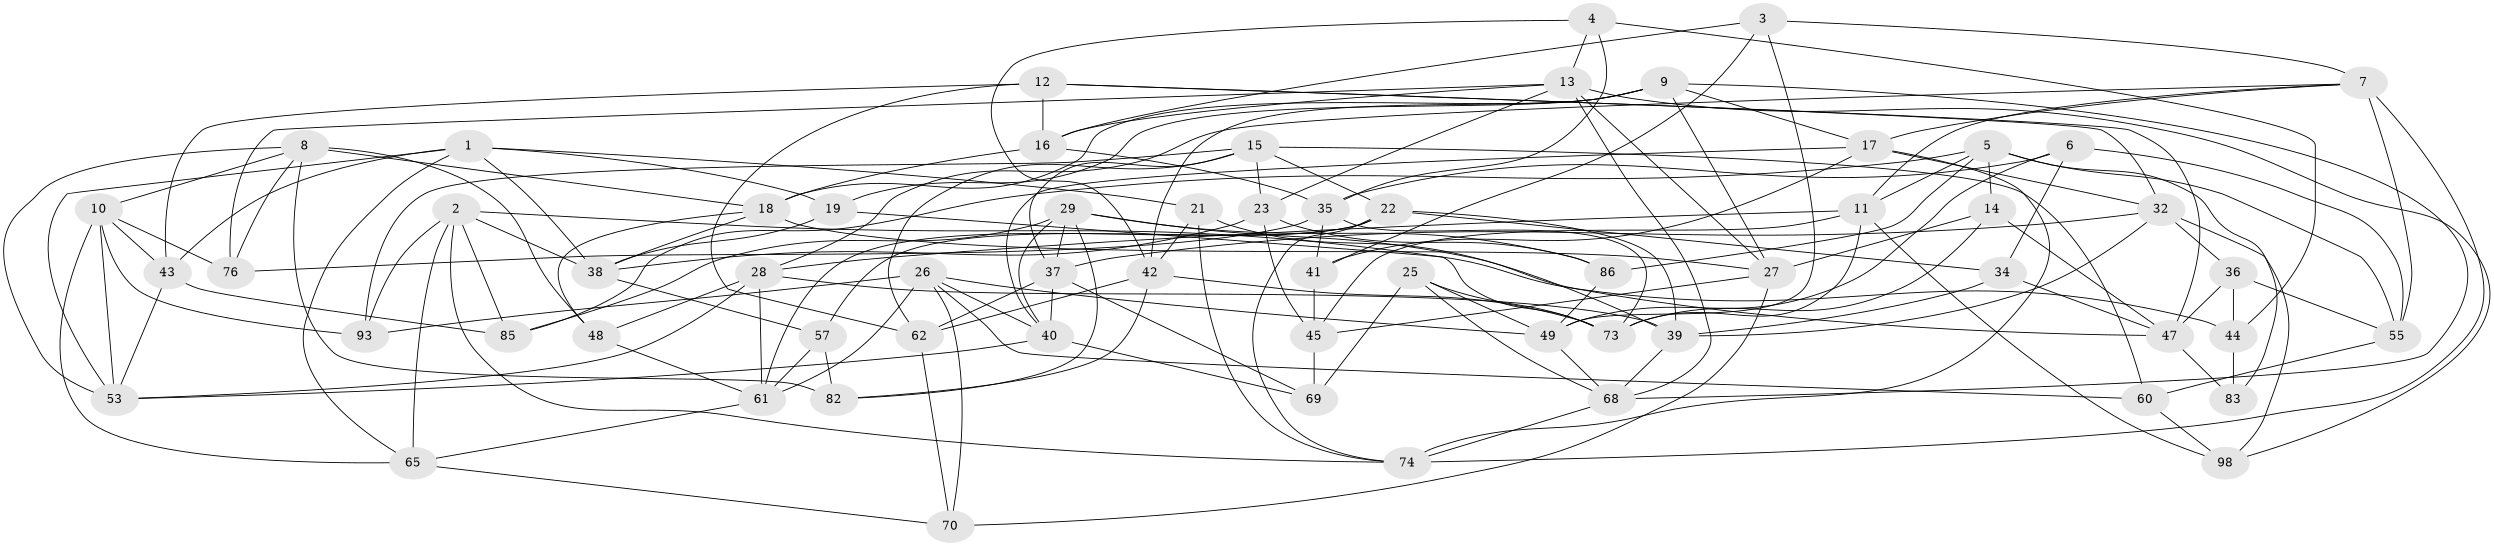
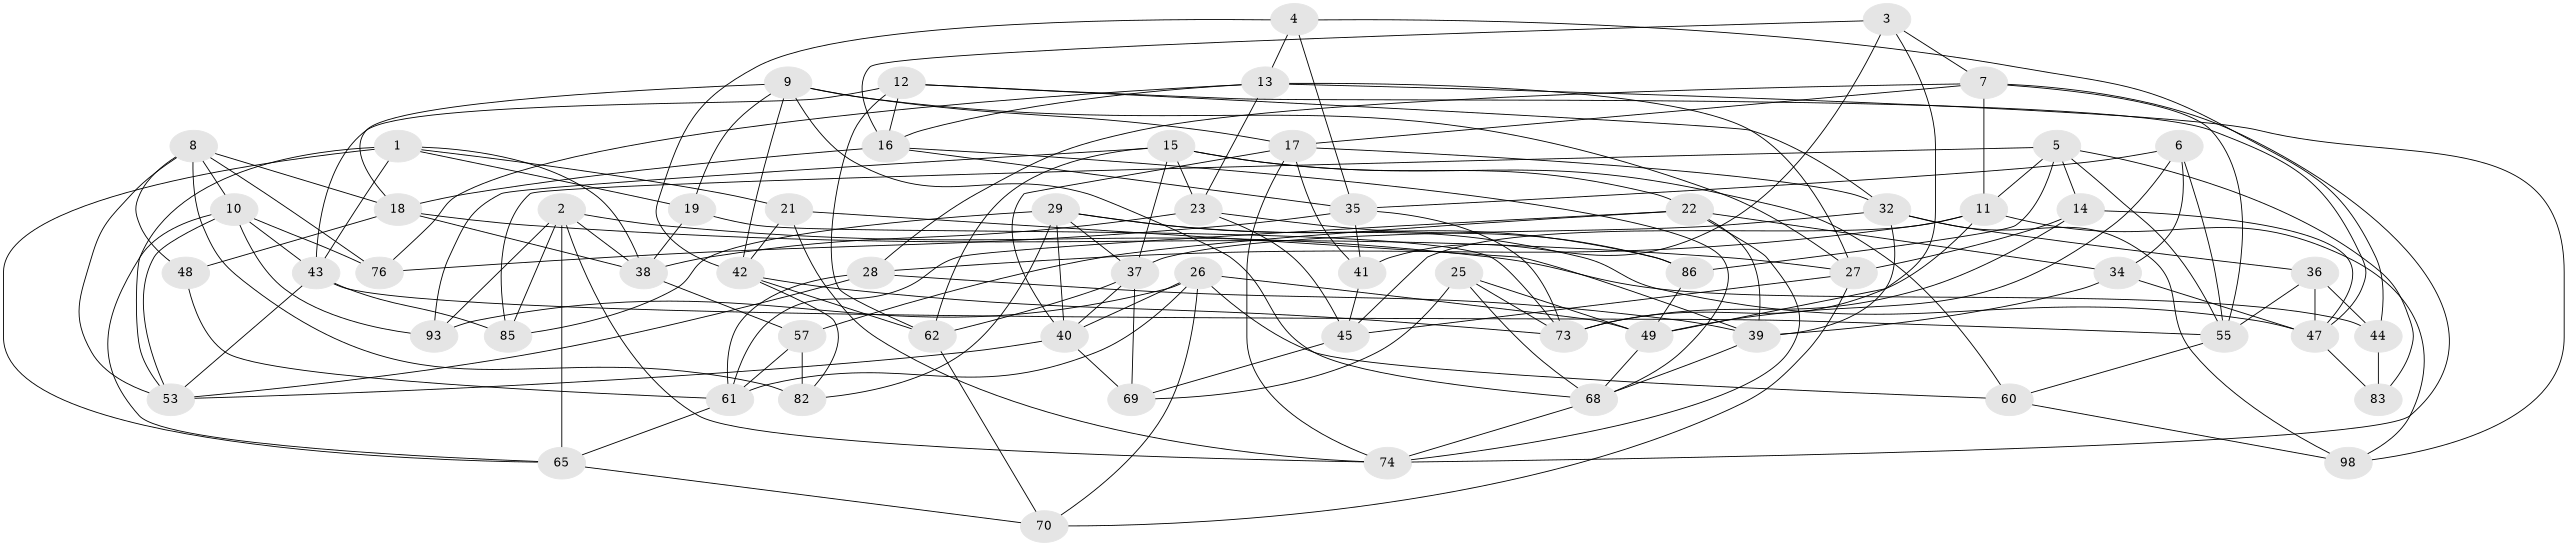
  graph {
    node [color=gray90 style=filled]
    1 [super="+88"]
    19
    21
    38 [super="+63"]
    43 [super="+66"]
    53 [super="+80"]
    65 [super="+77"]
    73 [super="+96"]
    74 [super="+92"]
    42 [super="+100"]
    39 [super="+56"]
    57
    85
    55 [super="+64"]
    70
    2 [super="+101"]
    44
    93
    83
    7 [super="+89"]
    11 [super="+33"]
    17 [super="+30"]
    28 [super="+50"]
    3
    16 [super="+99"]
    41
    49 [super="+59"]
    35 [super="+78"]
    18 [super="+24"]
    68 [super="+86"]
    45 [super="+71"]
    13 [super="+90"]
    76
    27 [super="+94"]
    98
    23 [super="+84"]
    4
    82
    62 [super="+75"]
    5 [super="+58"]
    14
    n42 [label=86]
    47 [super="+51"]
    60
    6
    34
    32 [super="+81"]
    40 [super="+52"]
    48
    61 [super="+79"]
    8 [super="+31"]
    10 [super="+87"]
    9 [super="+91"]
    69
    12 [super="+20"]
    37 [super="+72"]
    36
    15 [super="+97"]
    22 [super="+95"]
    25
    26 [super="+67"]
    29 [super="+54"]
    1 -- 19
    1 -- 21
    1 -- 38
    1 -- 43
    1 -- 53
    1 -- 65
    19 -- 38
    19 -- 73
    21 -- 74
    21 -- 42
    21 -- 39
    38 -- 57
    43 -- 53
    43 -- 85
+   43 -- 55
    65 -- 70
    42 -- 73
    42 -- 82
    42 -- 62
    39 -- 68
    57 -- 82
    57 -- 61
    55 -- 60
    2 -- 38
    2 -- 65
    2 -- 74
    2 -- 85
    2 -- 44
    2 -- 93
    44 -- 83
    7 -- 74
    7 -- 55
    7 -- 11
    7 -- 17
    7 -- 28
    11 -- 73
    11 -- 28
    11 -- 45
    11 -- 98
    17 -- 74
    17 -- 41
    17 -- 32
    17 -- 40
    28 -- 53
    28 -- 39
-   28 -- 48
    28 -- 61
    3 -- 7
    3 -- 16
    3 -- 41
    3 -- 49
    16 -- 35
    16 -- 18
-   13 -- 68
+   16 -- 68
    41 -- 45
    49 -- 68
    35 -- 73
    35 -- 41
    35 -- 76
    18 -- 38
    18 -- 27
    18 -- 48
    68 -- 74
    45 -- 69
    13 -- 16
    13 -- 76
    13 -- 27
    13 -- 98
    13 -- 23
    27 -- 70
    27 -- 45
    23 -- 38
    23 -- 45 [weight=2]
    23 -- n42
    4 -- 42
    4 -- 44
    4 -- 35
    4 -- 13
    62 -- 70
    5 -- 85
    5 -- 55
    5 -- 83
    5 -- 11
    5 -- 14
    5 -- n42
    14 -- 73
    14 -- 27
    14 -- 47
    n42 -- 49
    47 -- 83
    60 -- 98
    6 -- 55
    6 -- 49
    6 -- 35
    6 -- 34
    34 -- 39
    34 -- 47
    32 -- 39
    32 -- 98
    32 -- 37
    32 -- 36
    40 -- 53
    40 -- 69
    48 -- 61
    61 -- 65
    8 -- 53
    8 -- 18
    8 -- 76
    8 -- 82
    8 -- 48
    8 -- 10
    10 -- 43
    10 -- 53
    10 -- 65
    10 -- 93
    10 -- 76
    9 -- 19
    9 -- 42
    9 -- 17
    9 -- 18
    9 -- 68
    9 -- 27
    12 -- 43
    12 -- 16
    12 -- 62 [weight=2]
    12 -- 47
    12 -- 32
    37 -- 62
    37 -- 40
    37 -- 69
    36 -- 55
    36 -- 44
    36 -- 47
    15 -- 93
    15 -- 23
    15 -- 62
    15 -- 60
    15 -- 37
    15 -- 22
    22 -- 74
    22 -- 39
    22 -- 57
    22 -- 34
    22 -- 61
    25 -- 73
    25 -- 49
    25 -- 68
    25 -- 69
    26 -- 70
    26 -- 93
    26 -- 49
    26 -- 60
    26 -- 40
    26 -- 61
    29 -- 85
    29 -- 82
    29 -- n42
    29 -- 47
    29 -- 40
    29 -- 37
  }
